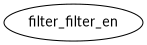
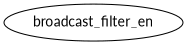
  strict digraph {
    fontname=Lato
-   broadcast_filter_en [complexity=0 importance=0.0344827586207 rank=0.0 fontname=Lato label=filter_filter_en]
+   broadcast_filter_en [complexity=0 importance=0.0344827586207 rank=0.0 fontname=Lato]
  }
